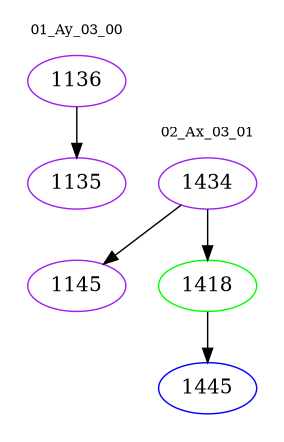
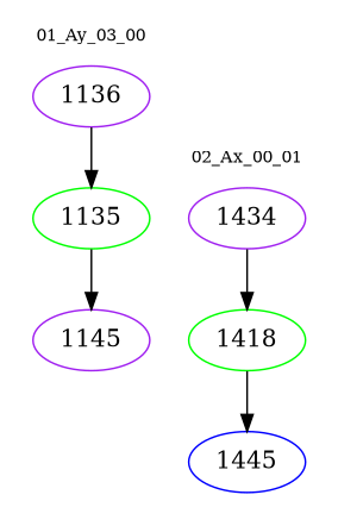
  digraph {
    node [color=purple]
    edge [color=black]
    n1 [label=1136]
-   n2 [label=1135]
+   n2 [color=green label=1135]
    n3 [label=1145]
    n4 [label=1434]
    n5 [color=green label=1418]
    n6 [color=blue label=1445]
    subgraph cluster_1 {
      color=white
      fontsize=10
      label="01_Ay_03_00"
      n1
      n2
      n3
    }
    subgraph cluster_2 {
      color=white
      fontsize=10
-     label="02_Ax_03_01"
+     label="02_Ax_00_01"
      n4
      n5
      n6
    }
    n1 -> n2
-   n4 -> n3
+   n2 -> n3
    n4 -> n5
    n5 -> n6
  }
